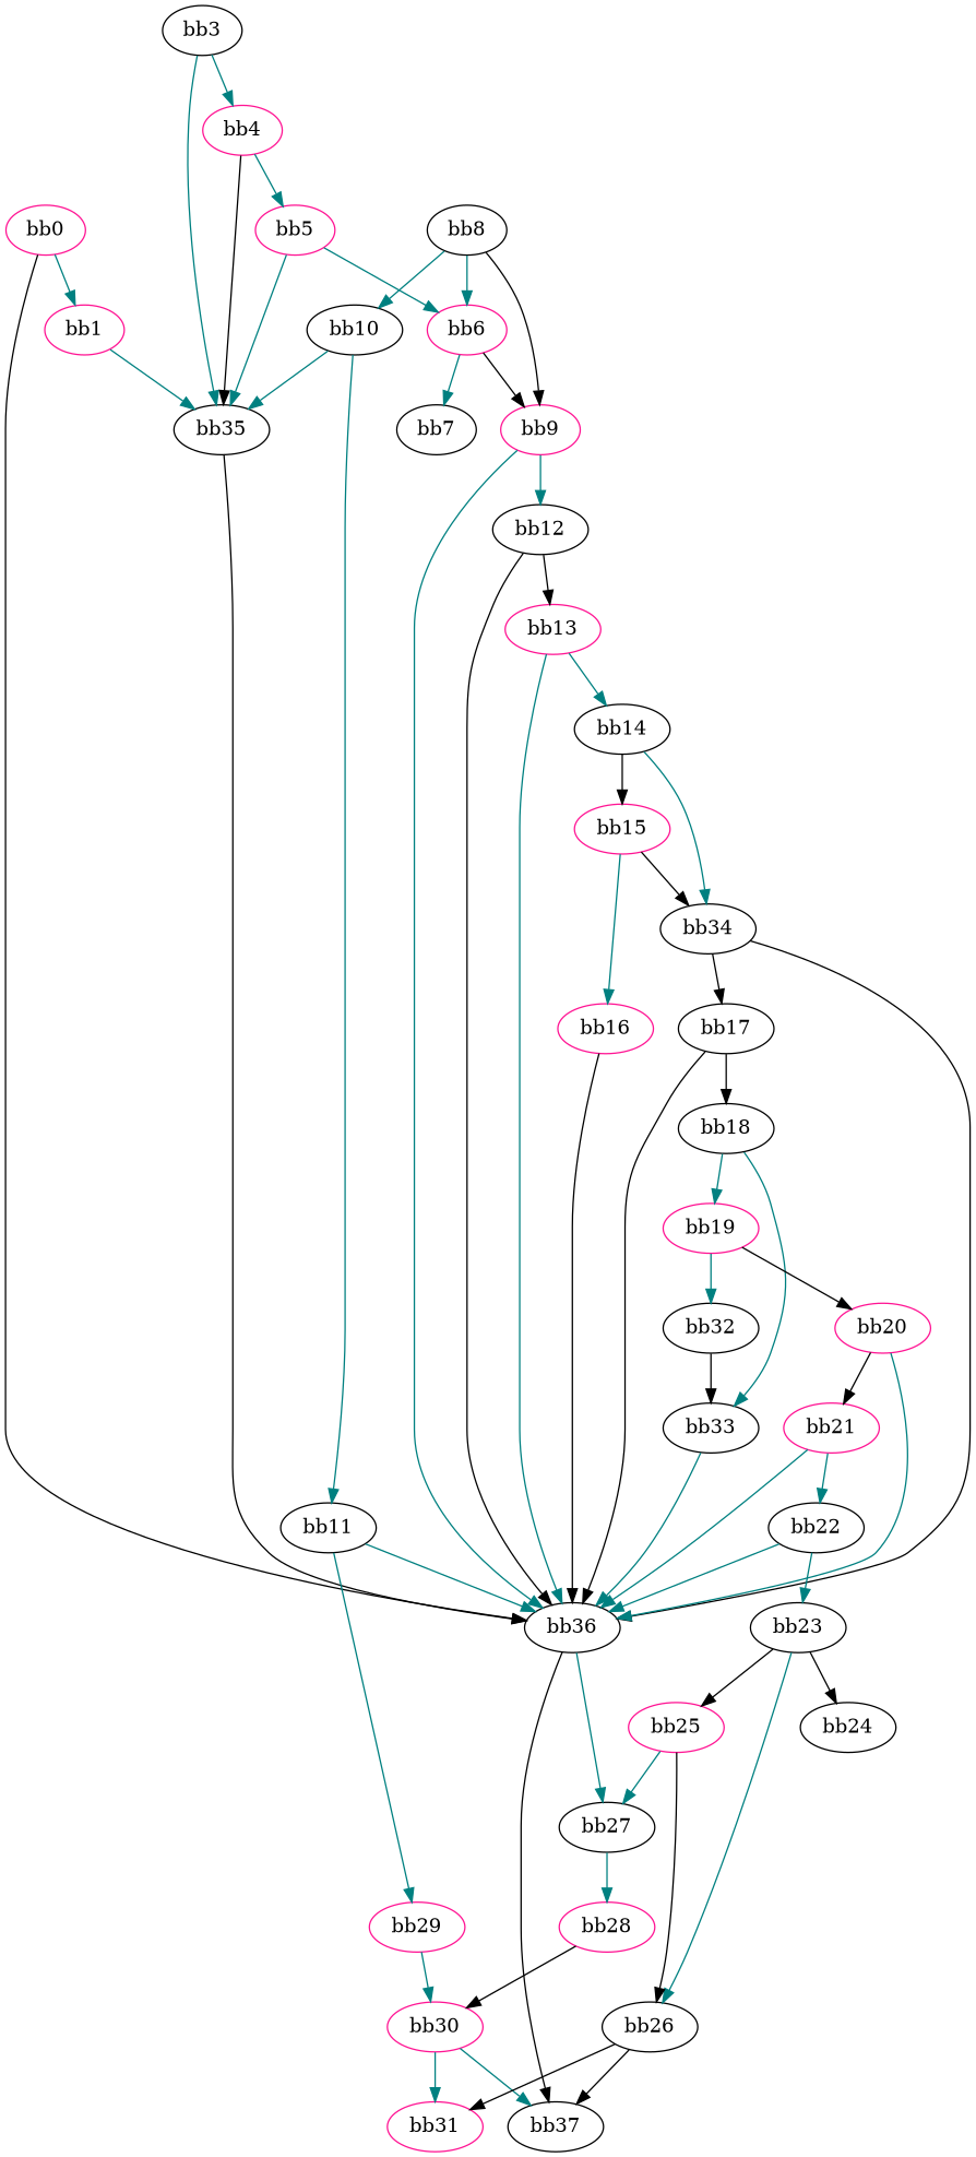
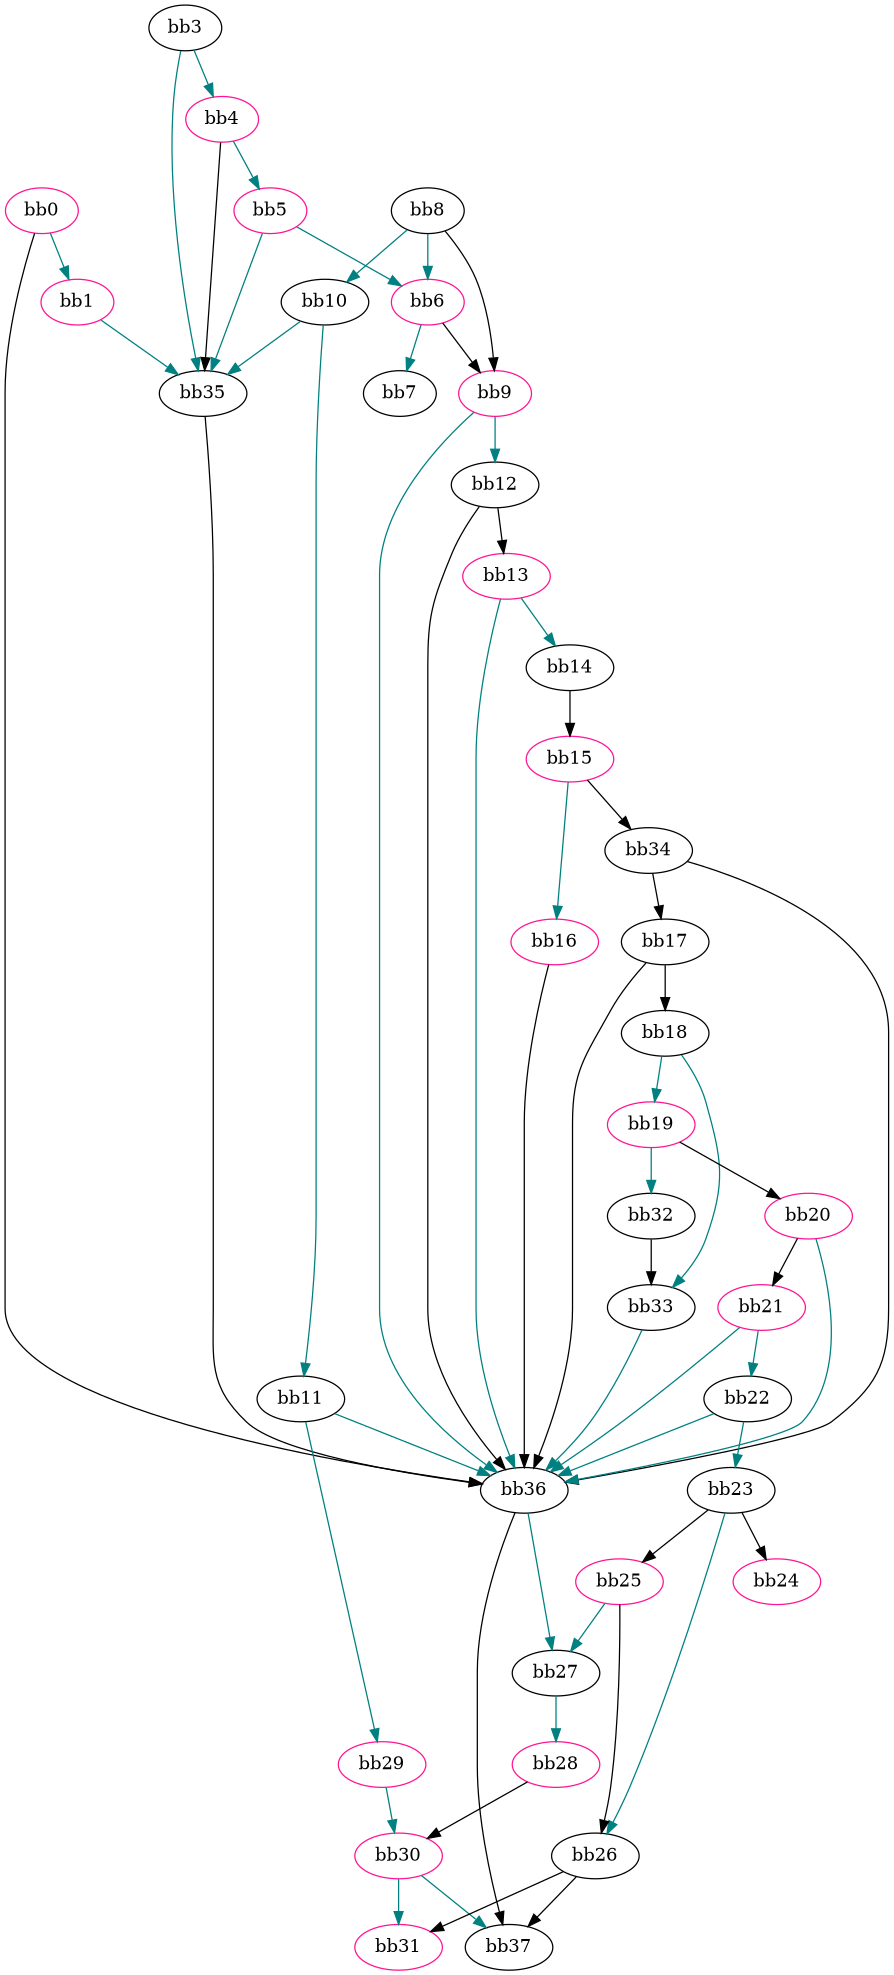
  digraph {
    node [color=black]
    edge [color=teal]
    n1 [color=deeppink label="bb0\l"]
    n2 [color=deeppink label="bb1\l"]
    n3 [label="bb36\l"]
    n4 [label="bb35\l"]
    n5 [label="bb27\l"]
    n6 [label="bb37\l"]
    n7 [label="bb3\l"]
    n8 [color=deeppink label="bb4\l"]
    n9 [color=deeppink label="bb5\l"]
    n10 [color=deeppink label="bb6\l"]
    n11 [label="bb7\l"]
    n12 [color=deeppink label="bb9\l"]
    n13 [label="bb8\l"]
    n14 [label="bb10\l"]
    n15 [label="bb12\l"]
    n16 [label="bb11\l"]
    n17 [color=deeppink label="bb13\l"]
    n18 [color=deeppink label="bb29\l"]
    n19 [color=deeppink label="bb30\l"]
    n20 [label="bb14\l"]
    n21 [color=deeppink label="bb15\l"]
    n22 [label="bb34\l"]
    n23 [color=deeppink label="bb16\l"]
    n24 [label="bb17\l"]
    n25 [label="bb18\l"]
    n26 [color=deeppink label="bb19\l"]
    n27 [label="bb33\l"]
    n28 [color=deeppink label="bb20\l"]
    n29 [label="bb32\l"]
    n30 [color=deeppink label="bb21\l"]
    n31 [label="bb22\l"]
    n32 [label="bb23\l"]
-   n33 [label="bb24\l"]
+   n33 [color=deeppink label="bb24\l"]
    n34 [color=deeppink label="bb25\l"]
    n35 [label="bb26\l"]
    n36 [color=deeppink label="bb31\l"]
    n37 [color=deeppink label="bb28\l"]
    n1 -> n2
    n1 -> n3 [color=black]
    n2 -> n4
    n3 -> n5
    n3 -> n6 [color=black]
    n4 -> n3 [color=black]
    n5 -> n37
    n7 -> n4
    n7 -> n8
    n8 -> n4 [color=black]
    n8 -> n9
    n9 -> n4
    n9 -> n10
    n10 -> n11
    n10 -> n12 [color=black]
    n12 -> n3
    n12 -> n15
    n13 -> n10
    n13 -> n12 [color=black]
    n13 -> n14
    n14 -> n4
    n14 -> n16
    n15 -> n3 [color=black]
    n15 -> n17 [color=black]
    n16 -> n3
    n16 -> n18
    n17 -> n3
    n17 -> n20
    n18 -> n19
    n19 -> n6
    n19 -> n36
    n20 -> n21 [color=black]
-   n20 -> n22
    n21 -> n22 [color=black]
    n21 -> n23
    n22 -> n3 [color=black]
    n22 -> n24 [color=black]
    n23 -> n3 [color=black]
    n24 -> n3 [color=black]
    n24 -> n25 [color=black]
    n25 -> n26
    n25 -> n27
    n26 -> n28 [color=black]
    n26 -> n29
    n27 -> n3
    n28 -> n3
    n28 -> n30 [color=black]
    n29 -> n27 [color=black]
    n30 -> n3
    n30 -> n31
    n31 -> n3
    n31 -> n32
    n32 -> n33 [color=black]
    n32 -> n34 [color=black]
    n32 -> n35
    n34 -> n5
    n34 -> n35 [color=black]
    n35 -> n6 [color=black]
    n35 -> n36 [color=black]
    n37 -> n19 [color=black]
  }
